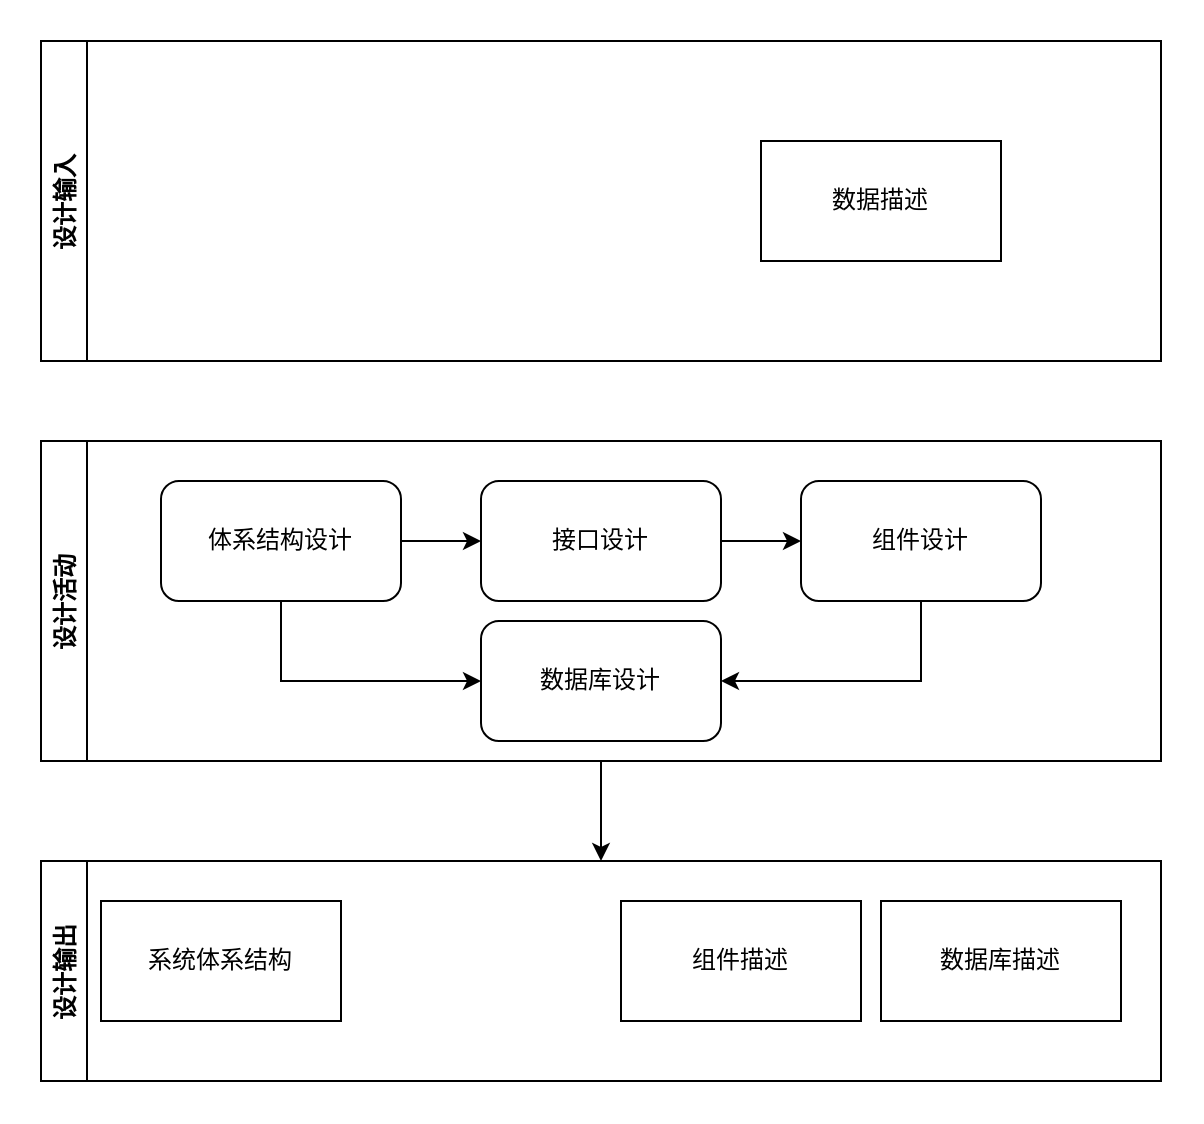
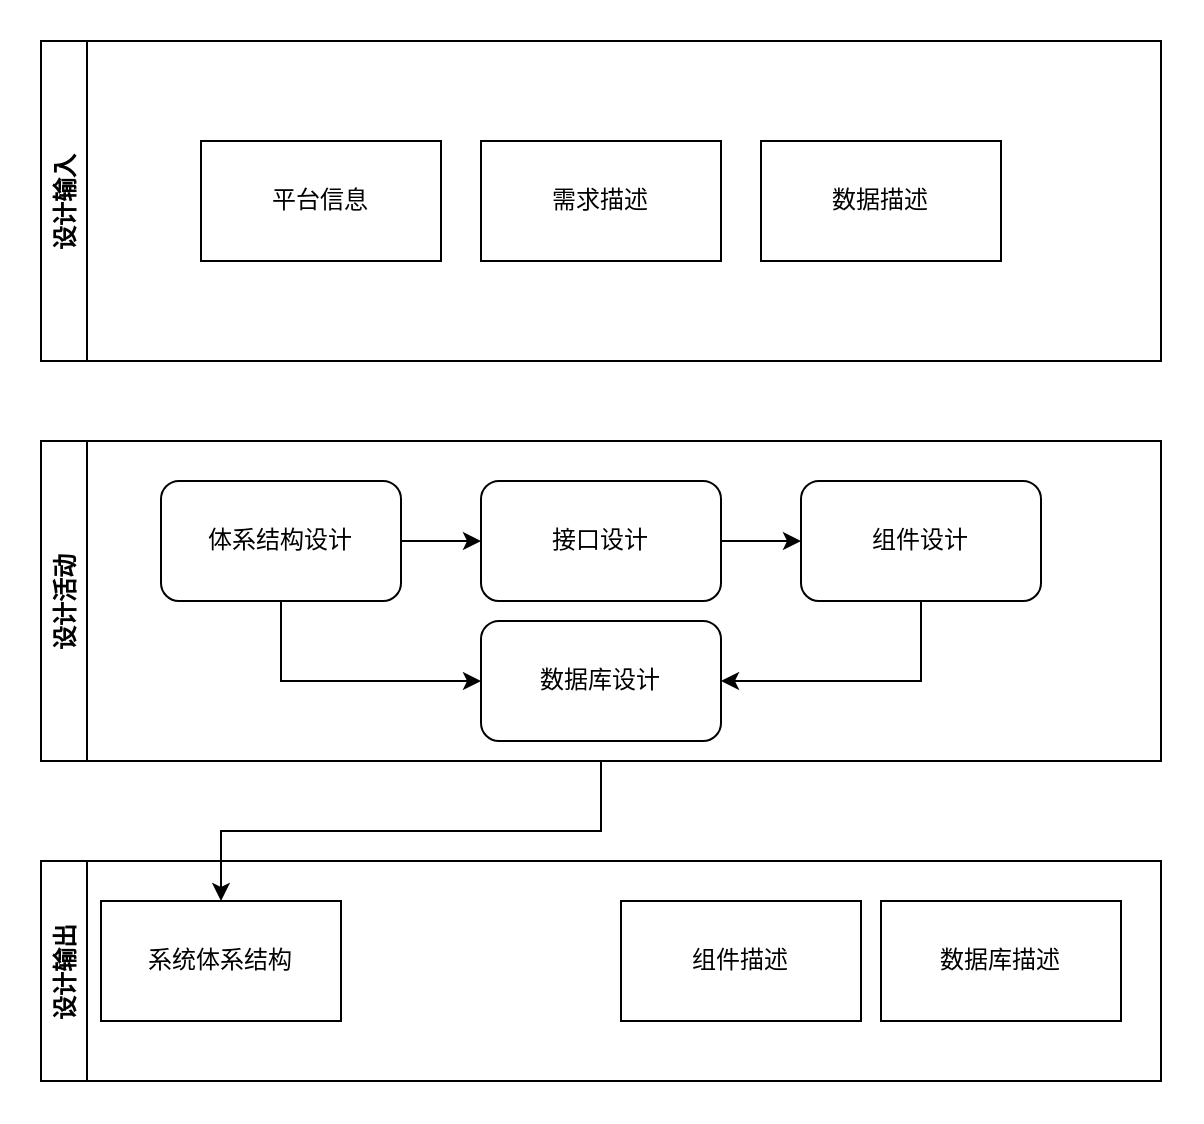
  <mxCell id="0" />
  <mxCell id="1" parent="0" />
+ <mxCell id="2" value="平台信息" style="whiteSpace=wrap;html=1;" parent="1" vertex="1"><mxGeometry x="100" y="70" width="120" height="60" as="geometry" /></mxCell>
+ <mxCell id="3" value="需求描述" style="whiteSpace=wrap;html=1;" parent="1" vertex="1"><mxGeometry x="240" y="70" width="120" height="60" as="geometry" /></mxCell>
  <mxCell id="4" value="数据描述" style="whiteSpace=wrap;html=1;" parent="1" vertex="1"><mxGeometry x="380" y="70" width="120" height="60" as="geometry" /></mxCell>
  <mxCell id="5" value="设计输入" style="swimlane;horizontal=0;" parent="1" vertex="1"><mxGeometry x="20" y="20" width="560" height="160" as="geometry" /></mxCell>
- <mxCell id="6" style="edgeStyle=orthogonalEdgeStyle;rounded=0;orthogonalLoop=1;jettySize=auto;html=1;entryX=0.5;entryY=0;entryDx=0;entryDy=0;" parent="1" source="7" target="16" edge="1"><mxGeometry relative="1" as="geometry" /></mxCell>
+ <mxCell id="6" style="edgeStyle=orthogonalEdgeStyle;rounded=0;orthogonalLoop=1;jettySize=auto;html=1;" parent="1" source="7" target="19" edge="1"><mxGeometry relative="1" as="geometry" /></mxCell>
  <mxCell id="7" value="设计活动" style="swimlane;horizontal=0;" parent="1" vertex="1"><mxGeometry x="20" y="220" width="560" height="160" as="geometry" /></mxCell>
  <mxCell id="8" style="edgeStyle=orthogonalEdgeStyle;rounded=0;orthogonalLoop=1;jettySize=auto;html=1;entryX=0;entryY=0.5;entryDx=0;entryDy=0;" parent="7" source="10" target="12" edge="1"><mxGeometry relative="1" as="geometry" /></mxCell>
  <mxCell id="9" style="edgeStyle=orthogonalEdgeStyle;rounded=0;orthogonalLoop=1;jettySize=auto;html=1;entryX=0;entryY=0.5;entryDx=0;entryDy=0;" parent="7" source="10" target="15" edge="1"><mxGeometry relative="1" as="geometry"><Array as="points"><mxPoint x="120" y="120" /></Array></mxGeometry></mxCell>
  <mxCell id="10" value="体系结构设计" style="rounded=1;whiteSpace=wrap;html=1;" parent="7" vertex="1"><mxGeometry x="60" y="20" width="120" height="60" as="geometry" /></mxCell>
  <mxCell id="11" style="edgeStyle=orthogonalEdgeStyle;rounded=0;orthogonalLoop=1;jettySize=auto;html=1;entryX=0;entryY=0.5;entryDx=0;entryDy=0;" parent="7" source="12" target="14" edge="1"><mxGeometry relative="1" as="geometry" /></mxCell>
  <mxCell id="12" value="接口设计" style="rounded=1;whiteSpace=wrap;html=1;" parent="7" vertex="1"><mxGeometry x="220" y="20" width="120" height="60" as="geometry" /></mxCell>
  <mxCell id="13" style="edgeStyle=orthogonalEdgeStyle;rounded=0;orthogonalLoop=1;jettySize=auto;html=1;entryX=1;entryY=0.5;entryDx=0;entryDy=0;" parent="7" source="14" target="15" edge="1"><mxGeometry relative="1" as="geometry"><Array as="points"><mxPoint x="440" y="120" /></Array></mxGeometry></mxCell>
  <mxCell id="14" value="组件设计" style="rounded=1;whiteSpace=wrap;html=1;" parent="7" vertex="1"><mxGeometry x="380" y="20" width="120" height="60" as="geometry" /></mxCell>
  <mxCell id="15" value="数据库设计" style="rounded=1;whiteSpace=wrap;html=1;" parent="7" vertex="1"><mxGeometry x="220" y="90" width="120" height="60" as="geometry" /></mxCell>
  <mxCell id="16" value="设计输出" style="swimlane;horizontal=0;" parent="1" vertex="1"><mxGeometry x="20" y="430" width="560" height="110" as="geometry" /></mxCell>
  <mxCell id="17" value="组件描述" style="whiteSpace=wrap;html=1;" parent="16" vertex="1"><mxGeometry x="290" y="20" width="120" height="60" as="geometry" /></mxCell>
  <mxCell id="18" value="数据库描述" style="whiteSpace=wrap;html=1;" parent="16" vertex="1"><mxGeometry x="420" y="20" width="120" height="60" as="geometry" /></mxCell>
  <mxCell id="19" value="系统体系结构" style="whiteSpace=wrap;html=1;" parent="16" vertex="1"><mxGeometry x="30" y="20" width="120" height="60" as="geometry" /></mxCell>
